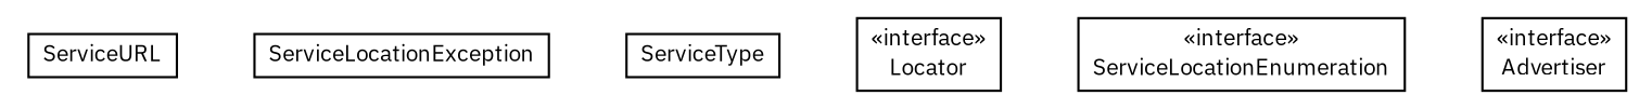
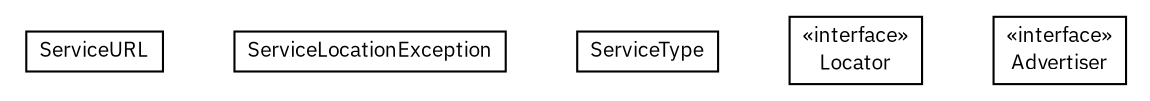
  digraph {
    nodesep=0.25
    ranksep=0.5
    fontname="IBM Plex Sans"
    node [fontcolor=black fontname="IBM Plex Sans" fontsize=10.0 shape=plaintext]
    n1 [label=<<table title="ch.ethz.iks.slp.ServiceURL" border="0" cellborder="1" cellspacing="0" cellpadding="2" port="p" href="./ServiceURL.html"> 		<tr><td><table border="0" cellspacing="0" cellpadding="1"> <tr><td align="center" balign="center"> ServiceURL </td></tr> 		</table></td></tr> 		</table>>]
    n2 [label=<<table title="ch.ethz.iks.slp.ServiceLocationException" border="0" cellborder="1" cellspacing="0" cellpadding="2" port="p" href="./ServiceLocationException.html"> 		<tr><td><table border="0" cellspacing="0" cellpadding="1"> <tr><td align="center" balign="center"> ServiceLocationException </td></tr> 		</table></td></tr> 		</table>>]
    n3 [label=<<table title="ch.ethz.iks.slp.ServiceType" border="0" cellborder="1" cellspacing="0" cellpadding="2" port="p" href="./ServiceType.html"> 		<tr><td><table border="0" cellspacing="0" cellpadding="1"> <tr><td align="center" balign="center"> ServiceType </td></tr> 		</table></td></tr> 		</table>>]
    n4 [label=<<table title="ch.ethz.iks.slp.Locator" border="0" cellborder="1" cellspacing="0" cellpadding="2" port="p" href="./Locator.html"> 		<tr><td><table border="0" cellspacing="0" cellpadding="1"> <tr><td align="center" balign="center"> &#171;interface&#187; </td></tr> <tr><td align="center" balign="center"> Locator </td></tr> 		</table></td></tr> 		</table>>]
-   n5 [label=<<table title="ch.ethz.iks.slp.ServiceLocationEnumeration" border="0" cellborder="1" cellspacing="0" cellpadding="2" port="p" href="./ServiceLocationEnumeration.html"> 		<tr><td><table border="0" cellspacing="0" cellpadding="1"> <tr><td align="center" balign="center"> &#171;interface&#187; </td></tr> <tr><td align="center" balign="center"> ServiceLocationEnumeration </td></tr> 		</table></td></tr> 		</table>>]
    n6 [label=<<table title="ch.ethz.iks.slp.Advertiser" border="0" cellborder="1" cellspacing="0" cellpadding="2" port="p" href="./Advertiser.html"> 		<tr><td><table border="0" cellspacing="0" cellpadding="1"> <tr><td align="center" balign="center"> &#171;interface&#187; </td></tr> <tr><td align="center" balign="center"> Advertiser </td></tr> 		</table></td></tr> 		</table>>]
  }
